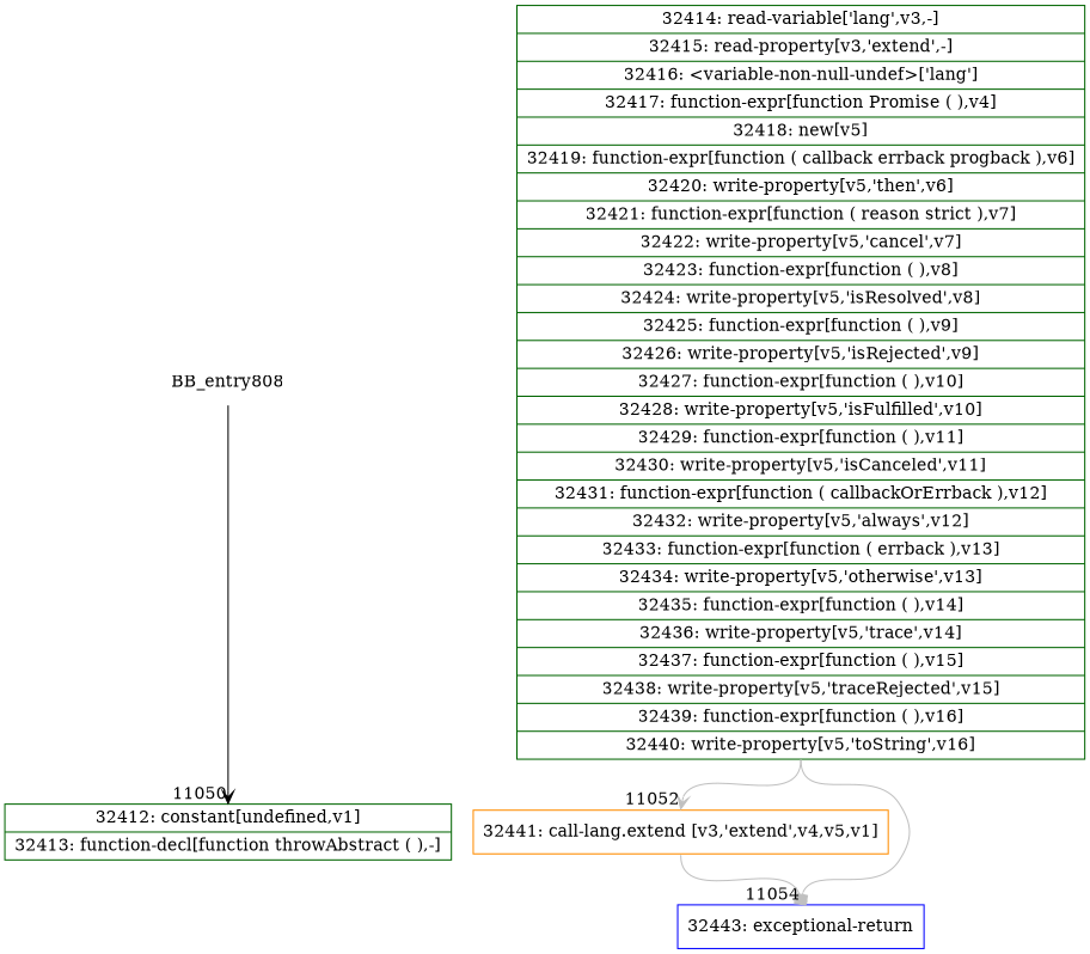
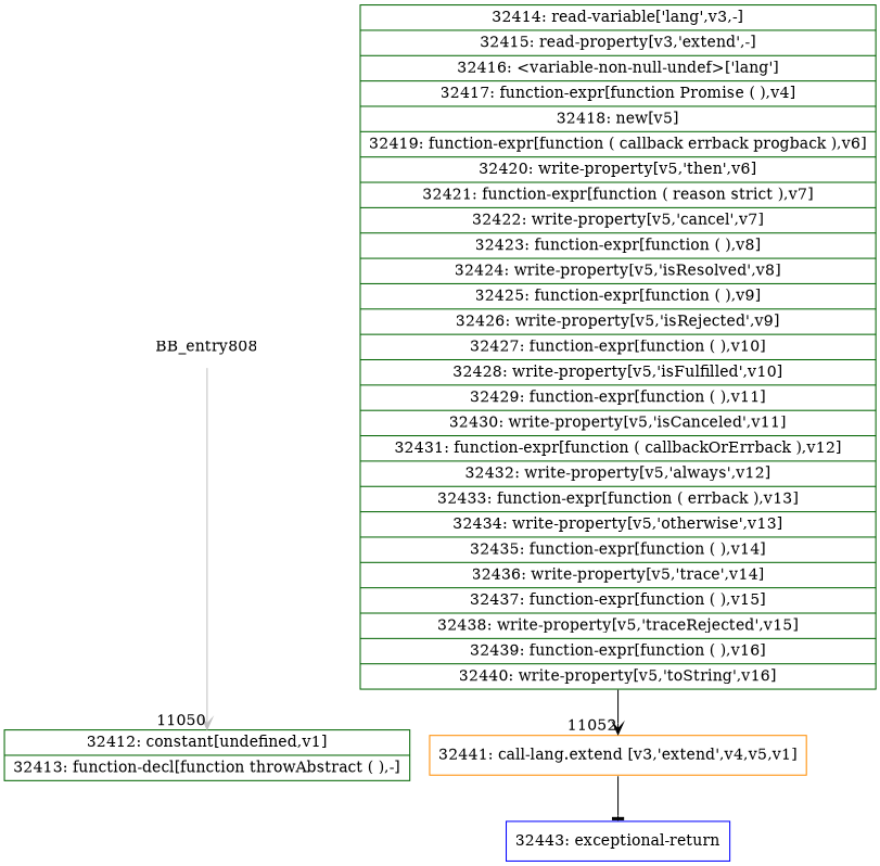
  digraph {
    rankdir=TD
    node [color=darkgreen shape=record]
    edge [arrowhead=vee headport=n tailport=s]
    n1 [label=BB_entry808 shape=none]
    n2 [label="{32412: constant[undefined,v1]|32413: function-decl[function throwAbstract ( ),-]}"]
    n3 [label="{32414: read-variable['lang',v3,-]|32415: read-property[v3,'extend',-]|32416: \<variable-non-null-undef\>['lang']|32417: function-expr[function Promise ( ),v4]|32418: new[v5]|32419: function-expr[function ( callback errback progback ),v6]|32420: write-property[v5,'then',v6]|32421: function-expr[function ( reason strict ),v7]|32422: write-property[v5,'cancel',v7]|32423: function-expr[function ( ),v8]|32424: write-property[v5,'isResolved',v8]|32425: function-expr[function ( ),v9]|32426: write-property[v5,'isRejected',v9]|32427: function-expr[function ( ),v10]|32428: write-property[v5,'isFulfilled',v10]|32429: function-expr[function ( ),v11]|32430: write-property[v5,'isCanceled',v11]|32431: function-expr[function ( callbackOrErrback ),v12]|32432: write-property[v5,'always',v12]|32433: function-expr[function ( errback ),v13]|32434: write-property[v5,'otherwise',v13]|32435: function-expr[function ( ),v14]|32436: write-property[v5,'trace',v14]|32437: function-expr[function ( ),v15]|32438: write-property[v5,'traceRejected',v15]|32439: function-expr[function ( ),v16]|32440: write-property[v5,'toString',v16]}"]
    n4 [color=darkorange label="{32441: call-lang.extend [v3,'extend',v4,v5,v1]}"]
    n5 [color=blue label="{32443: exceptional-return}"]
-   n1 -> n2 [headlabel="    11050"]
-   n3 -> n4 [headlabel="      11052" color=gray]
-   n3 -> n5 [arrowhead=box color=gray headlabel="      11054"]
-   n4 -> n5 [arrowhead=tee color=gray]
+   n1 -> n2 [headlabel="    11050" color=gray]
+   n3 -> n4 [headlabel="      11052"]
+   n4 -> n5 [arrowhead=tee color=black]
  }
